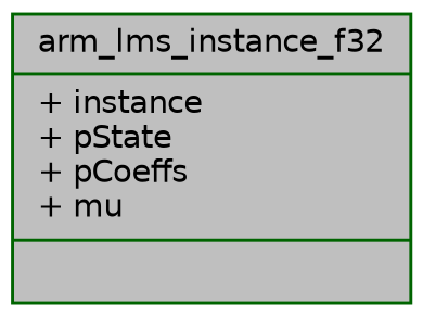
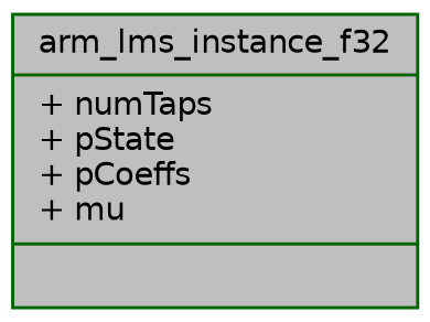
  digraph {
    fontname="DejaVu Sans"
-   n1 [color=darkgreen fillcolor=grey75 fontcolor=black fontname="DejaVu Sans" fontsize=10 height=0.2 label="{arm_lms_instance_f32\n|+ instance\l+ pState\l+ pCoeffs\l+ mu\l|}" shape=record style=filled width=0.4]
+   n1 [color=darkgreen fillcolor=grey75 fontcolor=black fontname="DejaVu Sans" fontsize=10 height=0.2 label="{arm_lms_instance_f32\n|+ numTaps\l+ pState\l+ pCoeffs\l+ mu\l|}" shape=record style=filled width=0.4]
  }
